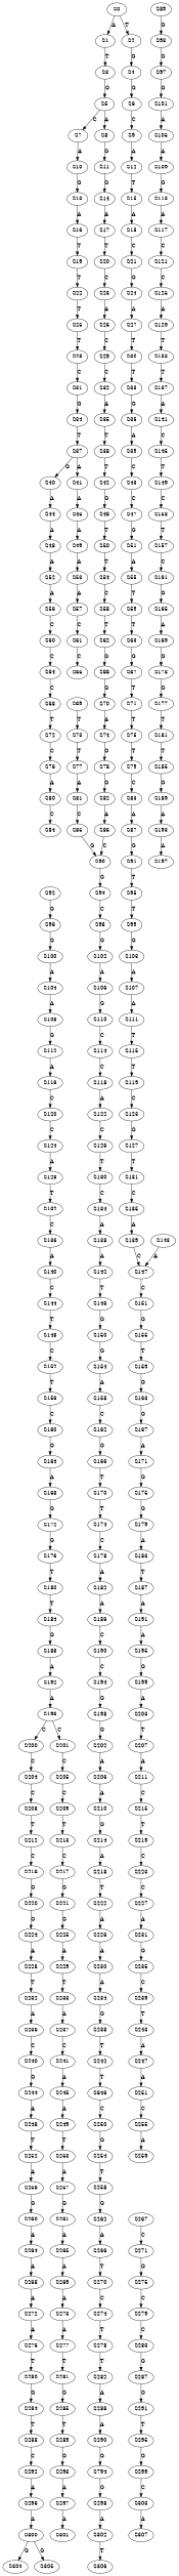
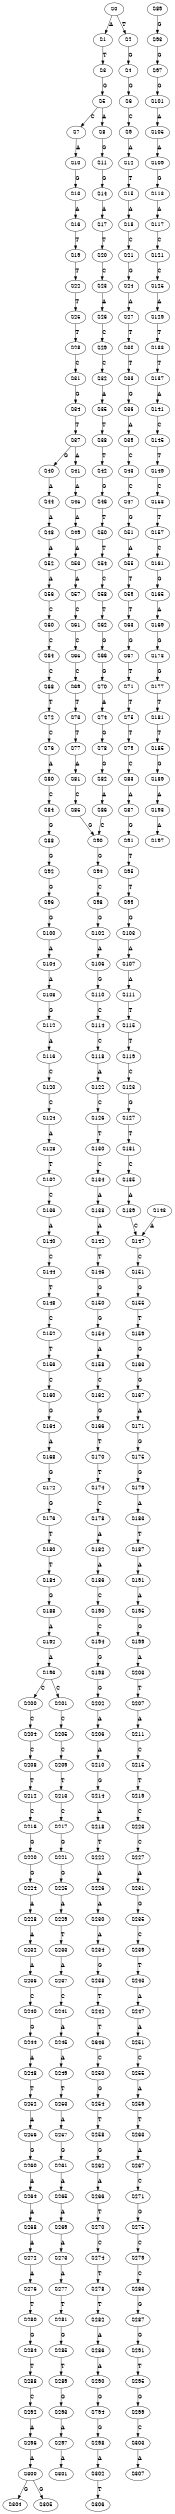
  strict digraph {
    S0
    S1
    S2
    S3
    S4
    S5
    S6
    S7
    S8
    S9
    S10
    S11
    S12
    S13
    S14
    S15
    S16
    S17
    S18
    S19
    S20
    S21
    S22
    S23
    S24
    S25
    S26
    S27
    S28
    S29
    S30
    S31
    S32
    S33
    S34
    S35
    S36
    S37
    S38
    S39
    S40
    S41
    S42
    S43
    S44
    S45
    S46
    S47
    S48
    S49
    S50
    S51
    S52
    S53
    S54
    S55
    S56
    S57
    S58
    S59
    S60
    S61
    S62
    S63
    S64
    S65
    S66
    S67
    S68
    S69
    S70
    S71
    S72
    S73
    S74
    S75
    S76
    S77
    S78
    S79
    S80
    S81
    S82
    S83
    S84
    S85
    S86
    S87
+   S88
    S90
    S91
    S92
    S89
    S93
    S94
    S95
    S96
    S97
    S98
    S99
    S100
    S101
    S102
    S103
    S104
    S105
    S106
    S107
    S108
    S109
    S110
    S111
    S112
    S113
    S114
    S115
    S116
    S117
    S118
    S119
    S120
    S121
    S122
    S123
    S124
    S125
    S126
    S127
    S128
    S129
    S130
    S131
    S132
    S133
    S134
    S135
    S136
    S137
    S138
    S139
    S140
    S141
    S142
    S147
    S144
    S145
    S146
    S143
    S148
    S149
    S150
    S151
    S152
    S153
    S154
    S155
    S156
    S157
    S158
    S159
    S160
    S161
    S162
    S163
    S164
    S165
    S166
    S167
    S168
    S169
    S170
    S171
    S172
    S173
    S174
    S175
    S176
    S177
    S178
    S179
    S180
    S181
    S182
    S183
    S184
    S185
    S186
    S187
    S188
    S189
    S190
    S191
    S192
    S193
    S194
    S195
    S196
    S197
    S198
    S199
    S200
    S201
    S202
    S203
    S204
    S205
    S206
    S207
    S208
    S209
    S210
    S211
    S212
    S213
    S214
    S215
    S216
    S217
    S218
    S219
    S220
    S221
    S222
    S223
    S224
    S225
    S226
    S227
    S228
    S229
    S230
    S231
    S232
    S233
    S234
    S235
    S236
    S237
    S238
    S239
    S240
    S241
    S242
    S243
    S244
    S245
    n247 [label=S646]
    S247
    S248
    S249
    S250
    S251
    S252
    S253
    S254
    S255
    S256
    S257
    S258
    S259
    S260
    S261
    S262
+   S263
    S264
    S265
    S266
    S267
    S268
    S269
    S270
    S271
    S272
    S273
    S274
    S275
    S276
    S277
    S278
    S279
    S280
    S281
    S282
    S283
    S284
    S285
    S286
    S287
    S288
    S289
    S290
    S291
    S292
    S293
    n295 [label=S794]
    S295
    S296
    S297
    S298
    S299
    S300
    S301
    S302
    S303
    S304
    S305
    S306
    S307
    S0 -> S1 [label=A]
    S0 -> S2 [label=T]
    S1 -> S3 [label=T]
    S2 -> S4 [label=G]
    S3 -> S5 [label=G]
    S4 -> S6 [label=G]
    S5 -> S7 [label=C]
    S5 -> S8 [label=A]
    S6 -> S9 [label=C]
    S7 -> S10 [label=A]
    S8 -> S11 [label=G]
    S9 -> S12 [label=A]
    S10 -> S13 [label=G]
    S11 -> S14 [label=G]
    S12 -> S15 [label=T]
    S13 -> S16 [label=A]
    S14 -> S17 [label=A]
    S15 -> S18 [label=A]
    S16 -> S19 [label=T]
    S17 -> S20 [label=T]
    S18 -> S21 [label=C]
    S19 -> S22 [label=T]
    S20 -> S23 [label=C]
    S21 -> S24 [label=G]
    S22 -> S25 [label=T]
    S23 -> S26 [label=A]
    S24 -> S27 [label=A]
    S25 -> S28 [label=T]
    S26 -> S29 [label=C]
    S27 -> S30 [label=T]
    S28 -> S31 [label=C]
    S29 -> S32 [label=C]
    S30 -> S33 [label=T]
    S31 -> S34 [label=G]
    S32 -> S35 [label=A]
    S33 -> S36 [label=G]
    S34 -> S37 [label=T]
    S35 -> S38 [label=T]
    S36 -> S39 [label=A]
    S37 -> S40 [label=G]
    S37 -> S41 [label=A]
    S38 -> S42 [label=T]
    S39 -> S43 [label=C]
    S40 -> S44 [label=A]
    S41 -> S45 [label=A]
    S42 -> S46 [label=G]
    S43 -> S47 [label=C]
    S44 -> S48 [label=A]
    S45 -> S49 [label=A]
    S46 -> S50 [label=T]
    S47 -> S51 [label=G]
    S48 -> S52 [label=A]
    S49 -> S53 [label=A]
    S50 -> S54 [label=T]
    S51 -> S55 [label=A]
    S52 -> S56 [label=A]
    S53 -> S57 [label=A]
    S54 -> S58 [label=C]
    S55 -> S59 [label=T]
    S56 -> S60 [label=C]
    S57 -> S61 [label=C]
    S58 -> S62 [label=T]
    S59 -> S63 [label=T]
    S60 -> S64 [label=C]
    S61 -> S65 [label=C]
    S62 -> S66 [label=G]
    S63 -> S67 [label=G]
    S64 -> S68 [label=C]
+   S65 -> S69 [label=C]
    S66 -> S70 [label=G]
    S67 -> S71 [label=T]
    S68 -> S72 [label=T]
    S69 -> S73 [label=T]
    S70 -> S74 [label=A]
    S71 -> S75 [label=T]
    S72 -> S76 [label=C]
    S73 -> S77 [label=T]
    S74 -> S78 [label=G]
    S75 -> S79 [label=T]
    S76 -> S80 [label=A]
    S77 -> S81 [label=A]
    S78 -> S82 [label=G]
    S79 -> S83 [label=C]
    S80 -> S84 [label=C]
    S81 -> S85 [label=C]
    S82 -> S86 [label=A]
    S83 -> S87 [label=A]
+   S84 -> S88 [label=G]
    S85 -> S90 [label=G]
    S86 -> S90 [label=C]
    S87 -> S91 [label=G]
+   S88 -> S92 [label=G]
    S90 -> S94 [label=G]
    S91 -> S95 [label=T]
    S92 -> S96 [label=G]
    S89 -> S93 [label=G]
    S93 -> S97 [label=G]
    S94 -> S98 [label=C]
    S95 -> S99 [label=T]
    S96 -> S100 [label=G]
    S97 -> S101 [label=G]
    S98 -> S102 [label=G]
    S99 -> S103 [label=G]
    S100 -> S104 [label=A]
    S101 -> S105 [label=A]
    S102 -> S106 [label=A]
    S103 -> S107 [label=A]
    S104 -> S108 [label=A]
    S105 -> S109 [label=A]
    S106 -> S110 [label=G]
    S107 -> S111 [label=A]
    S108 -> S112 [label=G]
    S109 -> S113 [label=G]
    S110 -> S114 [label=C]
    S111 -> S115 [label=T]
    S112 -> S116 [label=A]
    S113 -> S117 [label=A]
    S114 -> S118 [label=C]
    S115 -> S119 [label=T]
    S116 -> S120 [label=C]
    S117 -> S121 [label=C]
    S118 -> S122 [label=A]
    S119 -> S123 [label=C]
    S120 -> S124 [label=C]
    S121 -> S125 [label=C]
    S122 -> S126 [label=C]
    S123 -> S127 [label=G]
    S124 -> S128 [label=A]
    S125 -> S129 [label=A]
    S126 -> S130 [label=T]
    S127 -> S131 [label=T]
    S128 -> S132 [label=T]
    S129 -> S133 [label=T]
    S130 -> S134 [label=C]
    S131 -> S135 [label=C]
    S132 -> S136 [label=C]
    S133 -> S137 [label=T]
    S134 -> S138 [label=A]
    S135 -> S139 [label=A]
    S136 -> S140 [label=A]
    S137 -> S141 [label=A]
    S138 -> S142 [label=A]
    S139 -> S147 [label=C]
    S140 -> S144 [label=C]
    S141 -> S145 [label=C]
    S142 -> S146 [label=T]
    S147 -> S151 [label=C]
    S144 -> S148 [label=T]
    S145 -> S149 [label=T]
    S146 -> S150 [label=G]
    S143 -> S147 [label=A]
    S148 -> S152 [label=C]
    S149 -> S153 [label=C]
    S150 -> S154 [label=G]
    S151 -> S155 [label=G]
    S152 -> S156 [label=T]
    S153 -> S157 [label=T]
    S154 -> S158 [label=A]
    S155 -> S159 [label=T]
    S156 -> S160 [label=C]
    S157 -> S161 [label=C]
    S158 -> S162 [label=C]
    S159 -> S163 [label=G]
    S160 -> S164 [label=G]
    S161 -> S165 [label=G]
    S162 -> S166 [label=G]
    S163 -> S167 [label=G]
    S164 -> S168 [label=A]
    S165 -> S169 [label=A]
    S166 -> S170 [label=T]
    S167 -> S171 [label=A]
    S168 -> S172 [label=G]
    S169 -> S173 [label=G]
    S170 -> S174 [label=T]
    S171 -> S175 [label=G]
    S172 -> S176 [label=G]
    S173 -> S177 [label=G]
    S174 -> S178 [label=C]
    S175 -> S179 [label=G]
    S176 -> S180 [label=T]
    S177 -> S181 [label=T]
    S178 -> S182 [label=A]
    S179 -> S183 [label=A]
    S180 -> S184 [label=T]
    S181 -> S185 [label=T]
    S182 -> S186 [label=A]
    S183 -> S187 [label=T]
    S184 -> S188 [label=G]
    S185 -> S189 [label=G]
    S186 -> S190 [label=C]
    S187 -> S191 [label=A]
    S188 -> S192 [label=A]
    S189 -> S193 [label=A]
    S190 -> S194 [label=C]
    S191 -> S195 [label=A]
    S192 -> S196 [label=A]
    S193 -> S197 [label=A]
    S194 -> S198 [label=G]
    S195 -> S199 [label=G]
    S196 -> S200 [label=C]
    S196 -> S201 [label=C]
    S198 -> S202 [label=G]
    S199 -> S203 [label=A]
    S200 -> S204 [label=C]
    S201 -> S205 [label=C]
    S202 -> S206 [label=A]
    S203 -> S207 [label=T]
    S204 -> S208 [label=C]
    S205 -> S209 [label=C]
    S206 -> S210 [label=A]
    S207 -> S211 [label=A]
    S208 -> S212 [label=T]
    S209 -> S213 [label=T]
    S210 -> S214 [label=G]
    S211 -> S215 [label=C]
    S212 -> S216 [label=C]
    S213 -> S217 [label=C]
    S214 -> S218 [label=A]
    S215 -> S219 [label=T]
    S216 -> S220 [label=G]
    S217 -> S221 [label=G]
    S218 -> S222 [label=T]
    S219 -> S223 [label=C]
    S220 -> S224 [label=G]
    S221 -> S225 [label=G]
    S222 -> S226 [label=A]
    S223 -> S227 [label=C]
    S224 -> S228 [label=A]
    S225 -> S229 [label=A]
    S226 -> S230 [label=A]
    S227 -> S231 [label=A]
-   S228 -> S232 [label=T]
+   S228 -> S232 [label=A]
    S229 -> S233 [label=T]
    S230 -> S234 [label=A]
    S231 -> S235 [label=G]
    S232 -> S236 [label=A]
    S233 -> S237 [label=A]
    S234 -> S238 [label=G]
    S235 -> S239 [label=C]
    S236 -> S240 [label=C]
    S237 -> S241 [label=C]
    S238 -> S242 [label=T]
    S239 -> S243 [label=T]
    S240 -> S244 [label=G]
    S241 -> S245 [label=A]
    S242 -> n247 [label=T]
    S243 -> S247 [label=A]
    S244 -> S248 [label=A]
    S245 -> S249 [label=A]
    n247 -> S250 [label=C]
    S247 -> S251 [label=A]
    S248 -> S252 [label=T]
    S249 -> S253 [label=T]
    S250 -> S254 [label=G]
    S251 -> S255 [label=C]
    S252 -> S256 [label=A]
    S253 -> S257 [label=A]
    S254 -> S258 [label=T]
    S255 -> S259 [label=A]
    S256 -> S260 [label=G]
    S257 -> S261 [label=G]
    S258 -> S262 [label=G]
+   S259 -> S263 [label=T]
    S260 -> S264 [label=A]
    S261 -> S265 [label=A]
    S262 -> S266 [label=A]
+   S263 -> S267 [label=A]
    S264 -> S268 [label=A]
    S265 -> S269 [label=A]
    S266 -> S270 [label=T]
    S267 -> S271 [label=C]
    S268 -> S272 [label=A]
    S269 -> S273 [label=A]
    S270 -> S274 [label=C]
    S271 -> S275 [label=G]
    S272 -> S276 [label=A]
    S273 -> S277 [label=A]
    S274 -> S278 [label=T]
    S275 -> S279 [label=C]
    S276 -> S280 [label=T]
    S277 -> S281 [label=T]
    S278 -> S282 [label=T]
    S279 -> S283 [label=C]
    S280 -> S284 [label=G]
    S281 -> S285 [label=G]
    S282 -> S286 [label=A]
    S283 -> S287 [label=G]
    S284 -> S288 [label=T]
    S285 -> S289 [label=T]
    S286 -> S290 [label=A]
    S287 -> S291 [label=G]
    S288 -> S292 [label=C]
    S289 -> S293 [label=G]
    S290 -> n295 [label=G]
    S291 -> S295 [label=T]
    S292 -> S296 [label=A]
    S293 -> S297 [label=A]
    n295 -> S298 [label=G]
    S295 -> S299 [label=G]
    S296 -> S300 [label=A]
    S297 -> S301 [label=A]
    S298 -> S302 [label=A]
    S299 -> S303 [label=C]
    S300 -> S304 [label=G]
    S300 -> S305 [label=G]
    S302 -> S306 [label=T]
    S303 -> S307 [label=A]
  }
